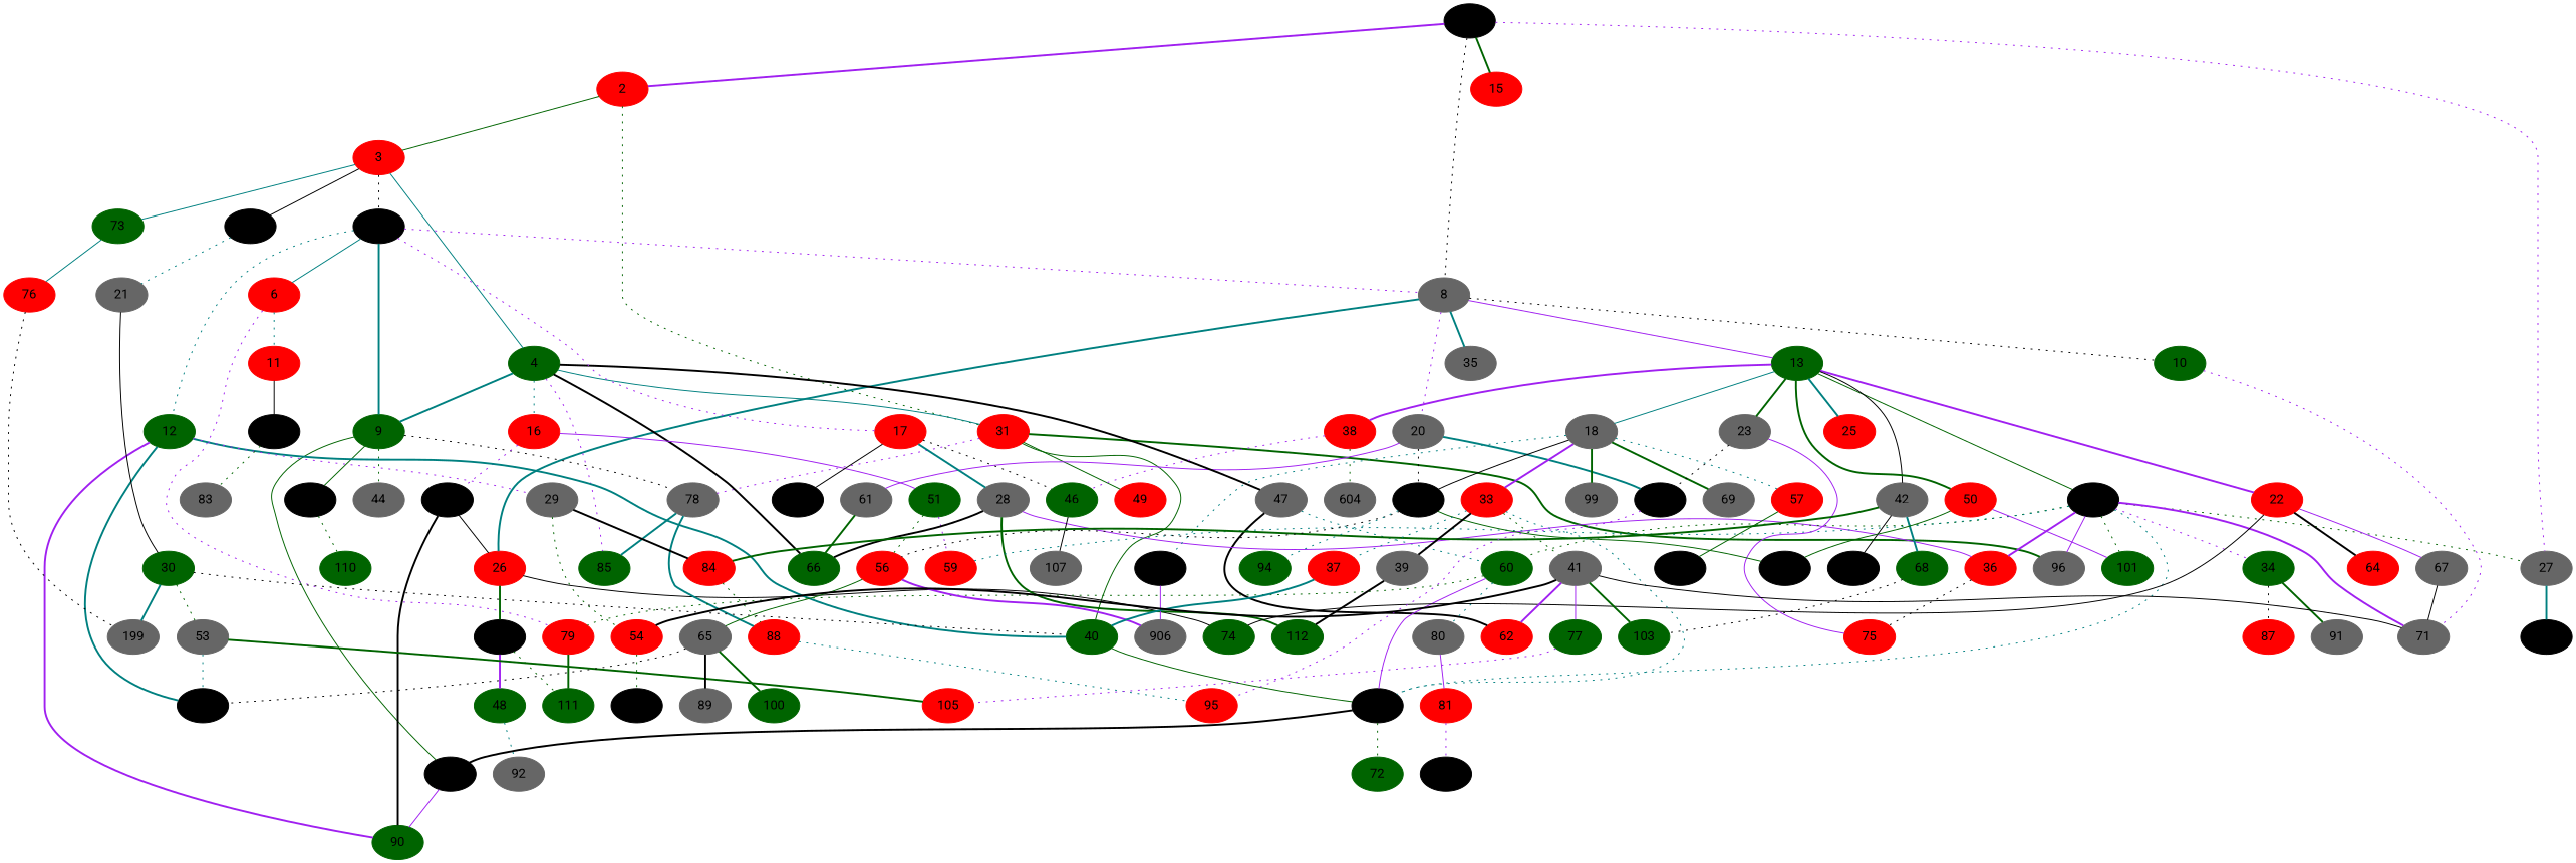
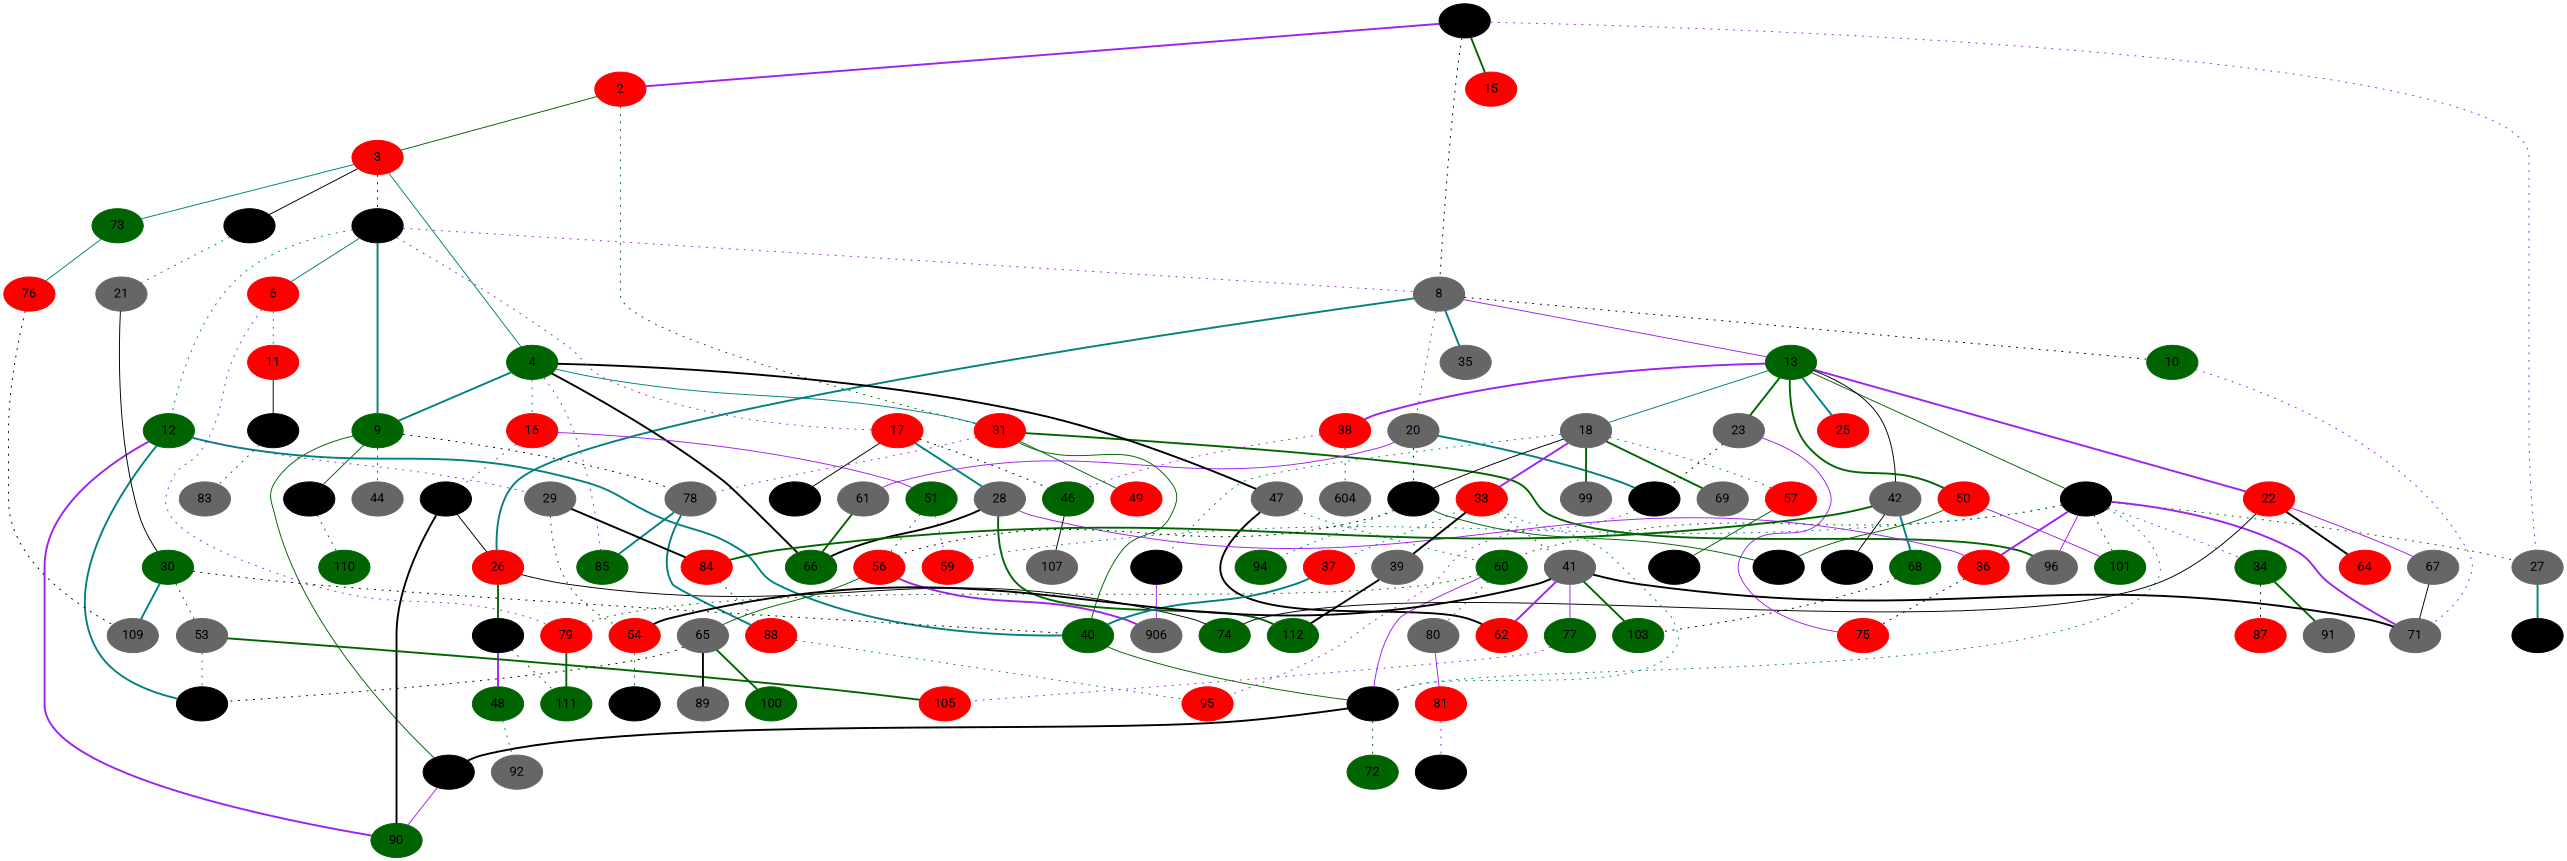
  graph {
    fontname=Roboto
    node [color=red fontname=Roboto style=filled]
    edge [color=darkgreen fontname=Roboto style=dotted]
    1 [color=black]
    2
    8 [color=gray40]
    15
    27 [color=gray40]
    3
    31
    10 [color=darkgreen]
    13 [color=darkgreen]
    20 [color=gray40]
    26
    35 [color=gray40]
    43 [color=black]
    4 [color=darkgreen]
    5 [color=black]
    7 [color=black]
    73 [color=darkgreen]
    78 [color=gray40]
    40 [color=darkgreen]
    96 [color=gray40]
    49
    9 [color=darkgreen]
    16
    47 [color=gray40]
    66 [color=darkgreen]
    85 [color=darkgreen]
    6
    12 [color=darkgreen]
    17
    21 [color=gray40]
    76
    19 [color=black]
    44 [color=gray40]
    86 [color=black]
    24 [color=black]
    51 [color=darkgreen]
    60 [color=darkgreen]
    62
    11
    79
    29 [color=gray40]
    82 [color=black]
    90 [color=darkgreen]
    28 [color=gray40]
    46 [color=darkgreen]
    52 [color=black]
    58 [color=black]
    111 [color=darkgreen]
    30 [color=darkgreen]
    71 [color=gray40]
    14 [color=black]
    18 [color=gray40]
    22
    23 [color=gray40]
    25
    38
    42 [color=gray40]
    50
    32 [color=black]
    55 [color=black]
    61 [color=gray40]
    74 [color=darkgreen]
    45 [color=black]
    110 [color=darkgreen]
    88
    83 [color=gray40]
    54
    84
    63 [color=black]
    34 [color=darkgreen]
    36
    59
    101 [color=darkgreen]
    33
    57
    69 [color=gray40]
    99 [color=gray40]
    102 [color=black]
    64
    67 [color=gray40]
    75
    n82 [color=gray40 label=604]
    68 [color=darkgreen]
    97 [color=black]
    70 [color=black]
    87
    91 [color=gray40]
    80 [color=gray40]
    72 [color=darkgreen]
    56
    112 [color=darkgreen]
    107 [color=gray40]
    94 [color=darkgreen]
    37
    39 [color=gray40]
    41 [color=gray40]
    108 [color=black]
    n98 [color=gray40 label=906]
    95
    53 [color=gray40]
-   109 [color=gray40 label=199]
+   109 [color=gray40]
    48 [color=darkgreen]
    93 [color=black]
    105
    65 [color=gray40]
    77 [color=darkgreen]
    103 [color=darkgreen]
    92 [color=gray40]
    89 [color=gray40]
    100 [color=darkgreen]
    81
    98 [color=black]
    1 -- 2 [color=purple style=bold]
    1 -- 8 [color=black]
    1 -- 15 [style=bold]
    1 -- 27 [color=purple]
    2 -- 3 [style=solid]
    2 -- 31
    8 -- 10 [color=black]
    8 -- 13 [color=purple style=solid]
    8 -- 20 [color=purple]
    8 -- 26 [color=teal style=bold]
    8 -- 35 [color=teal style=bold]
    27 -- 43 [color=teal style=bold]
    3 -- 4 [color=teal style=solid]
    3 -- 5 [color=black]
    3 -- 7 [color=black style=solid]
    3 -- 73 [color=teal style=solid]
    31 -- 78 [color=purple]
    31 -- 40 [style=solid]
    31 -- 96 [style=bold]
    31 -- 49 [style=solid]
    10 -- 71 [color=purple]
    13 -- 14 [style=solid]
    13 -- 18 [color=teal style=solid]
    13 -- 22 [color=purple style=bold]
    13 -- 23 [style=bold]
    13 -- 25 [color=teal style=bold]
    13 -- 38 [color=purple style=bold]
    13 -- 42 [color=black style=solid]
    13 -- 50 [style=bold]
    20 -- 32 [color=black]
    20 -- 55 [color=teal style=bold]
    20 -- 61 [color=purple style=solid]
    26 -- 74 [color=black style=solid]
    26 -- 45 [style=bold]
    4 -- 31 [color=teal style=solid]
    4 -- 9 [color=teal style=bold]
    4 -- 16 [color=teal]
    4 -- 47 [color=black style=bold]
    4 -- 66 [color=black style=bold]
    4 -- 85 [color=purple]
    5 -- 8 [color=purple]
    5 -- 9 [color=teal style=bold]
    5 -- 6 [color=teal style=solid]
    5 -- 12 [color=teal]
    5 -- 17 [color=purple]
    7 -- 21 [color=teal]
    73 -- 76 [color=teal style=solid]
    78 -- 85 [color=teal style=bold]
    78 -- 88 [color=teal style=bold]
    40 -- 63 [style=solid]
    9 -- 78 [color=black]
    9 -- 19 [style=solid]
    9 -- 44
    9 -- 86 [style=solid]
    16 -- 24 [color=purple]
    16 -- 51 [color=purple style=solid]
    47 -- 60 [color=teal]
    47 -- 62 [color=black style=bold]
    6 -- 11 [color=teal]
    6 -- 79 [color=purple]
    12 -- 40 [color=teal style=bold]
    12 -- 29 [color=purple]
    12 -- 82 [color=teal style=bold]
    12 -- 90 [color=purple style=bold]
    17 -- 28 [color=teal style=bold]
    17 -- 46 [color=black]
    17 -- 52 [color=black style=solid]
    21 -- 30 [color=black style=solid]
    76 -- 109 [color=black]
    19 -- 110
    86 -- 90 [color=purple style=solid]
    24 -- 26 [color=black style=solid]
    24 -- 90 [color=black style=bold]
    51 -- 59 [color=purple]
    51 -- 56
    60 -- 79
    60 -- 63 [color=purple style=solid]
    60 -- 80 [color=teal]
    11 -- 58 [color=black style=solid]
    79 -- 111 [style=bold]
    29 -- 54
    29 -- 84 [color=black style=bold]
    28 -- 66 [color=black style=bold]
    28 -- 36 [color=purple style=solid]
    28 -- 112 [style=bold]
    46 -- 107 [color=black style=solid]
    58 -- 83
    30 -- 40 [color=black]
    30 -- 53
    30 -- 109 [color=teal style=bold]
    14 -- 27
    14 -- 96 [color=purple style=solid]
    14 -- 60
    14 -- 71 [color=purple style=bold]
    14 -- 63 [color=teal]
    14 -- 34 [color=purple]
    14 -- 36 [color=purple style=bold]
    14 -- 59 [color=teal]
    14 -- 101
    18 -- 32 [color=black style=solid]
    18 -- 33 [color=purple style=bold]
    18 -- 57 [color=teal]
    18 -- 69 [style=bold]
    18 -- 99 [style=bold]
    18 -- 102 [color=teal]
    22 -- 74 [color=black style=solid]
    22 -- 64 [color=black style=bold]
    22 -- 67 [color=purple style=solid]
    23 -- 55 [color=black]
    23 -- 75 [color=purple style=solid]
    38 -- 46 [color=purple]
    38 -- n82
    42 -- 84 [style=bold]
    42 -- 68 [color=teal style=bold]
    42 -- 97 [color=black style=solid]
    50 -- 101 [color=purple style=solid]
    50 -- 70 [style=solid]
    32 -- 70 [style=solid]
    32 -- 56 [color=black]
    32 -- 94 [color=teal]
    55 -- 95 [color=purple]
    61 -- 66 [style=bold]
    45 -- 111
    45 -- 48 [color=purple style=bold]
    88 -- 95 [color=teal]
    54 -- 93
    84 -- 88
    63 -- 86 [color=black style=bold]
    63 -- 72
    34 -- 87 [color=black]
    34 -- 91 [style=bold]
    36 -- 75 [color=black]
    33 -- 63 [color=teal]
    33 -- 37 [color=teal]
    33 -- 39 [color=black style=bold]
    33 -- 41
    57 -- 108 [style=solid]
    102 -- n98 [color=purple style=solid]
    67 -- 71 [color=black style=solid]
    68 -- 103 [color=black]
    80 -- 81 [color=purple style=solid]
    56 -- n98 [color=purple style=bold]
    56 -- 65 [style=solid]
    37 -- 40 [color=teal style=bold]
    39 -- 112 [color=black style=bold]
    41 -- 62 [color=purple style=bold]
-   41 -- 71 [color=black style=solid]
+   41 -- 71 [color=black style=bold]
    41 -- 54 [color=black style=bold]
    41 -- 77 [color=purple style=solid]
    41 -- 103 [style=bold]
    53 -- 82 [color=teal]
    53 -- 105 [style=bold]
    48 -- 92 [color=teal]
    65 -- 82 [color=black]
    65 -- 89 [color=black style=bold]
    65 -- 100 [style=bold]
    77 -- 105 [color=purple]
    81 -- 98 [color=purple]
  }
